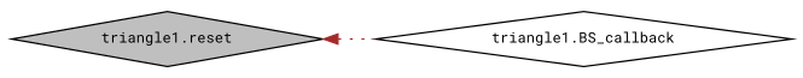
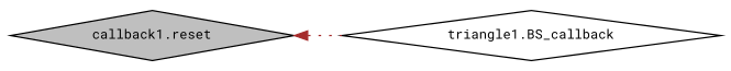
  digraph {
    rankdir=LR
    fontname="Roboto Mono"
    node [color=black fontname="Roboto Mono" fontsize=10 shape=diamond style=filled]
-   n1 [fillcolor=grey75 fontcolor=black height=0.2 label="triangle1.reset" width=0.4]
+   n1 [fillcolor=grey75 fontcolor=black height=0.2 label="callback1.reset" width=0.4]
    n2 [fillcolor=white height=0.2 label="triangle1.BS_callback" width=0.4]
    n1 -> n2 [color=brown dir=back fontname="Roboto Mono" fontsize=10 labelfontname=Helvetica labelfontsize=10 style=dotted]
  }
